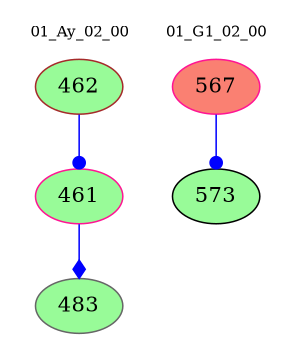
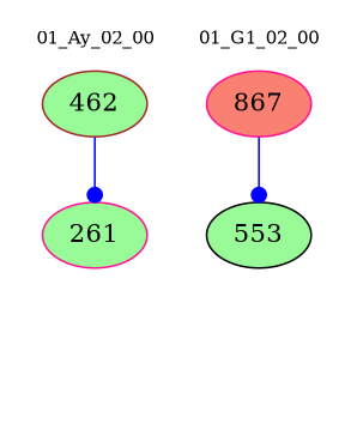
  digraph {
    node [color=deeppink fillcolor=palegreen style=filled]
    edge [arrowhead=dot color=blue]
-   n1 [label=461]
-   n2 [color=gray40 label=483]
+   n1 [label=261]
    n3 [color=brown label=462]
-   n4 [fillcolor=salmon label=567]
-   n5 [color=black label=573]
+   n4 [fillcolor=salmon label=867]
+   n5 [color=black label=553]
    subgraph cluster_1 {
      color=white
      fontsize=10
      label="01_Ay_02_00"
      n1
-     n2
      n3
    }
    subgraph cluster_2 {
      color=white
      fontsize=10
      label="01_G1_02_00"
      n4
      n5
    }
-   n1 -> n2 [arrowhead=diamond]
    n3 -> n1
    n4 -> n5
  }
